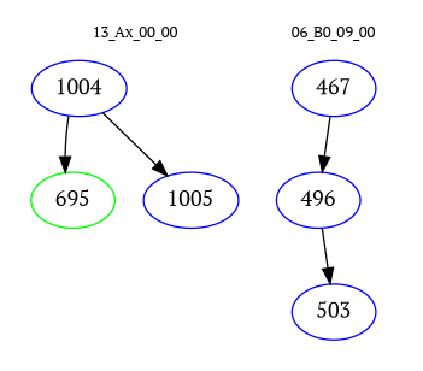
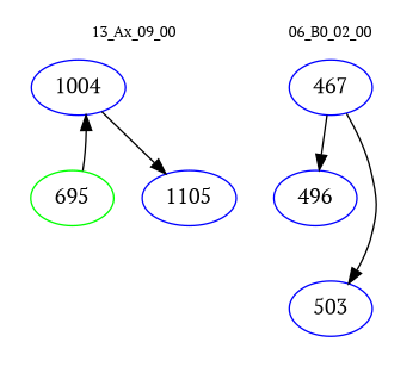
  digraph {
    fontname="PT Serif"
    node [color=blue fontname="PT Serif"]
    edge [color=black fontname="PT Serif"]
    n1 [label=1004]
    n2 [color=green label=695]
-   n3 [label=1005]
+   n3 [label=1105]
    n4 [label=467]
    n5 [label=496]
    n6 [label=503]
    subgraph cluster_1 {
      color=white
      fontsize=10
-     label="13_Ax_00_00"
+     label="13_Ax_09_00"
      n1
      n2
      n3
    }
    subgraph cluster_2 {
      color=white
      fontsize=10
-     label="06_B0_09_00"
+     label="06_B0_02_00"
      n4
      n5
      n6
    }
-   n1 -> n2
+   n2 -> n1
    n1 -> n3
    n4 -> n5
-   n5 -> n6
+   n4 -> n6
  }
